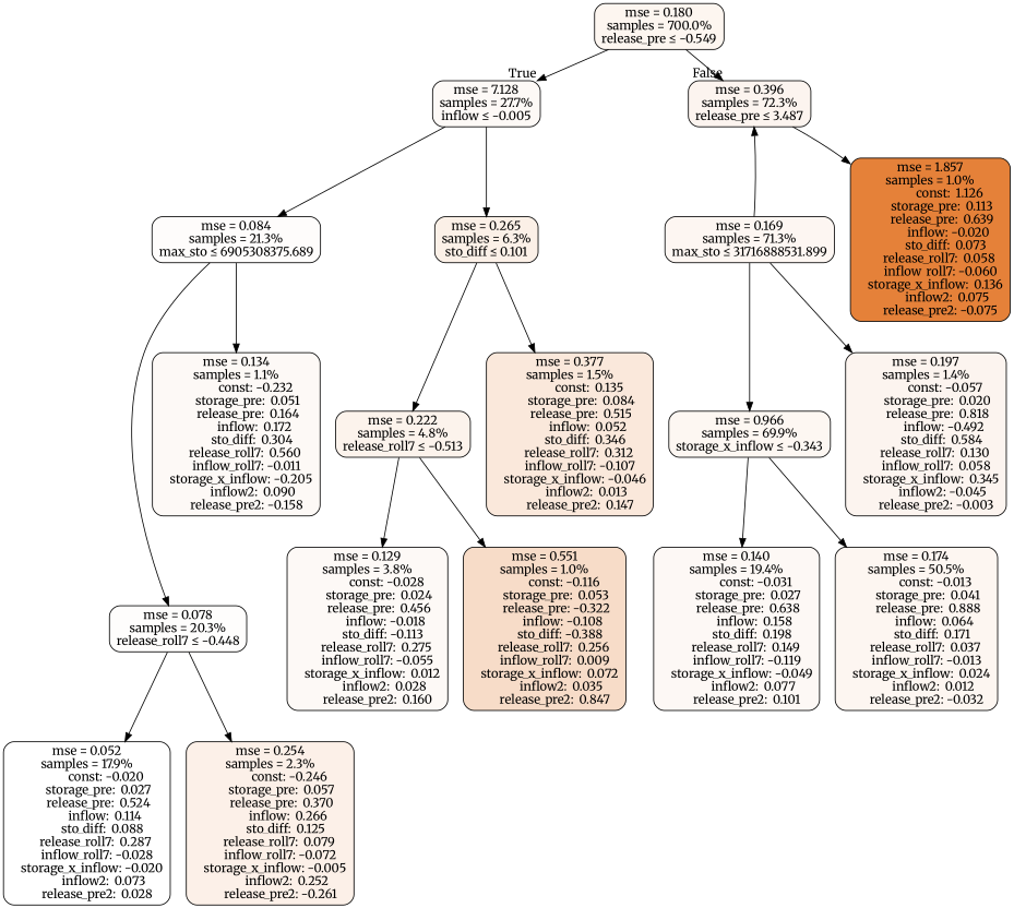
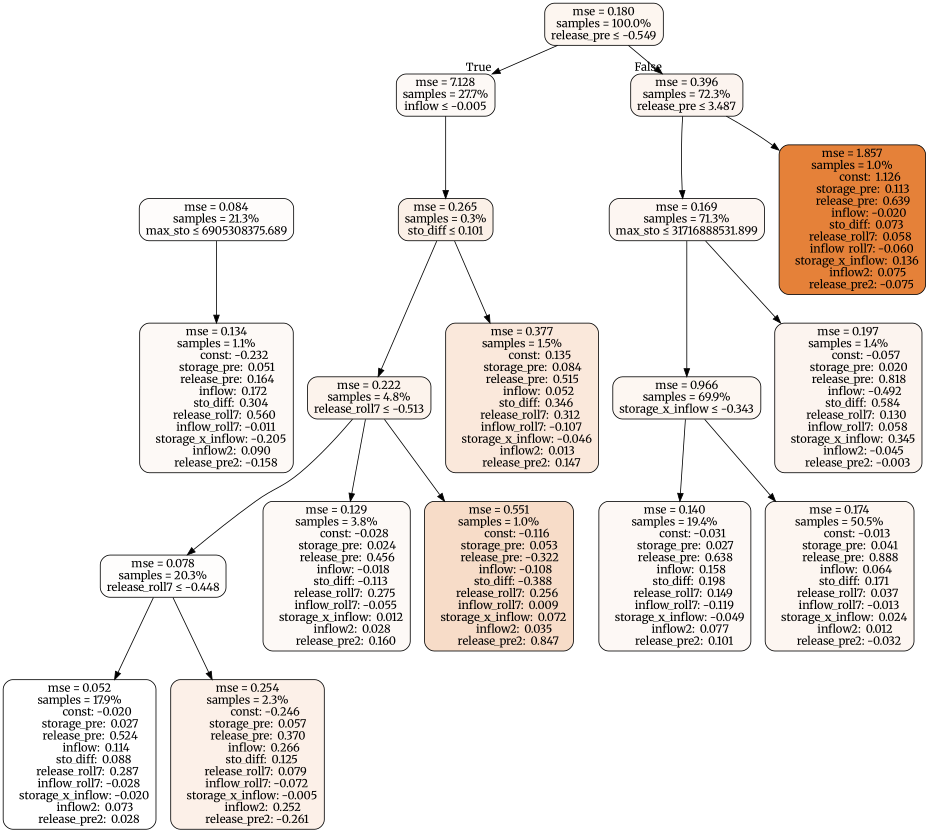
  digraph {
    fontname=Merriweather
    node [color=black fillcolor="#fdf9f6" fontname=Merriweather shape=rectangle style="filled, rounded"]
    edge [fontname=Merriweather]
-   n1 [fillcolor="#fdf6f0" label="mse = 0.180\nsamples = 700.0%\nrelease_pre &le; -0.549"]
+   n1 [fillcolor="#fdf6f0" label="mse = 0.180\nsamples = 100.0%\nrelease_pre &le; -0.549"]
    n2 [label="mse = 7.128\nsamples = 27.7%\ninflow &le; -0.005"]
    n3 [fillcolor="#fcf4ef" label="mse = 0.396\nsamples = 72.3%\nrelease_pre &le; 3.487"]
    n4 [fillcolor="#fefcfb" label="mse = 0.084\nsamples = 21.3%\nmax_sto &le; 6905308375.689"]
-   n5 [fillcolor="#fbf0e7" label="mse = 0.265\nsamples = 6.3%\nsto_diff &le; 0.101"]
+   n5 [fillcolor="#fbf0e7" label="mse = 0.265\nsamples = 0.3%\nsto_diff &le; 0.101"]
    n6 [fillcolor="#fdf6f2" label="mse = 0.169\nsamples = 71.3%\nmax_sto &le; 31716888531.899"]
    n7 [fillcolor="#e58139" label="mse = 1.857\nsamples = 1.0%\n               const:  1.126\n         storage_pre:  0.113\n         release_pre:  0.639\n              inflow: -0.020\n            sto_diff:  0.073\n       release_roll7:  0.058\n        inflow_roll7: -0.060\n    storage_x_inflow:  0.136\n             inflow2:  0.075\n        release_pre2: -0.075"]
    n8 [fillcolor="#fefdfc" label="mse = 0.078\nsamples = 20.3%\nrelease_roll7 &le; -0.448"]
    n9 [label="mse = 0.134\nsamples = 1.1%\n               const: -0.232\n         storage_pre:  0.051\n         release_pre:  0.164\n              inflow:  0.172\n            sto_diff:  0.304\n       release_roll7:  0.560\n        inflow_roll7: -0.011\n    storage_x_inflow: -0.205\n             inflow2:  0.090\n        release_pre2: -0.158"]
    n10 [fillcolor="#fcf3ec" label="mse = 0.222\nsamples = 4.8%\nrelease_roll7 &le; -0.513"]
    n11 [fillcolor="#fae8db" label="mse = 0.377\nsamples = 1.5%\n               const:  0.135\n         storage_pre:  0.084\n         release_pre:  0.515\n              inflow:  0.052\n            sto_diff:  0.346\n       release_roll7:  0.312\n        inflow_roll7: -0.107\n    storage_x_inflow: -0.046\n             inflow2:  0.013\n        release_pre2:  0.147"]
    n12 [fillcolor="#ffffff" label="mse = 0.052\nsamples = 17.9%\n               const: -0.020\n         storage_pre:  0.027\n         release_pre:  0.524\n              inflow:  0.114\n            sto_diff:  0.088\n       release_roll7:  0.287\n        inflow_roll7: -0.028\n    storage_x_inflow: -0.020\n             inflow2:  0.073\n        release_pre2:  0.028"]
    n13 [fillcolor="#fcf0e8" label="mse = 0.254\nsamples = 2.3%\n               const: -0.246\n         storage_pre:  0.057\n         release_pre:  0.370\n              inflow:  0.266\n            sto_diff:  0.125\n       release_roll7:  0.079\n        inflow_roll7: -0.072\n    storage_x_inflow: -0.005\n             inflow2:  0.252\n        release_pre2: -0.261"]
    n14 [label="mse = 0.129\nsamples = 3.8%\n               const: -0.028\n         storage_pre:  0.024\n         release_pre:  0.456\n              inflow: -0.018\n            sto_diff: -0.113\n       release_roll7:  0.275\n        inflow_roll7: -0.055\n    storage_x_inflow:  0.012\n             inflow2:  0.028\n        release_pre2:  0.160"]
    n15 [fillcolor="#f7dcc8" label="mse = 0.551\nsamples = 1.0%\n               const: -0.116\n         storage_pre:  0.053\n         release_pre: -0.322\n              inflow: -0.108\n            sto_diff: -0.388\n       release_roll7:  0.256\n        inflow_roll7:  0.009\n    storage_x_inflow:  0.072\n             inflow2:  0.035\n        release_pre2:  0.847"]
    n16 [fillcolor="#fdf7f2" label="mse = 0.966\nsamples = 69.9%\nstorage_x_inflow &le; -0.343"]
    n17 [fillcolor="#fcf4ef" label="mse = 0.197\nsamples = 1.4%\n               const: -0.057\n         storage_pre:  0.020\n         release_pre:  0.818\n              inflow: -0.492\n            sto_diff:  0.584\n       release_roll7:  0.130\n        inflow_roll7:  0.058\n    storage_x_inflow:  0.345\n             inflow2: -0.045\n        release_pre2: -0.003"]
    n18 [fillcolor="#fdf8f5" label="mse = 0.140\nsamples = 19.4%\n               const: -0.031\n         storage_pre:  0.027\n         release_pre:  0.638\n              inflow:  0.158\n            sto_diff:  0.198\n       release_roll7:  0.149\n        inflow_roll7: -0.119\n    storage_x_inflow: -0.049\n             inflow2:  0.077\n        release_pre2:  0.101"]
    n19 [fillcolor="#fdf6f1" label="mse = 0.174\nsamples = 50.5%\n               const: -0.013\n         storage_pre:  0.041\n         release_pre:  0.888\n              inflow:  0.064\n            sto_diff:  0.171\n       release_roll7:  0.037\n        inflow_roll7: -0.013\n    storage_x_inflow:  0.024\n             inflow2:  0.012\n        release_pre2: -0.032"]
    n1 -> n2 [headlabel=True labelangle=45 labeldistance=2.5]
    n1 -> n3 [headlabel=False labelangle=-45 labeldistance=2.5]
-   n2 -> n4
    n2 -> n5
-   n6 -> n3
+   n3 -> n6
    n3 -> n7
-   n4 -> n8
+   n10 -> n8
    n4 -> n9
    n5 -> n10
    n5 -> n11
    n6 -> n16
    n6 -> n17
    n8 -> n12
    n8 -> n13
    n10 -> n14
    n10 -> n15
    n16 -> n18
    n16 -> n19
  }
